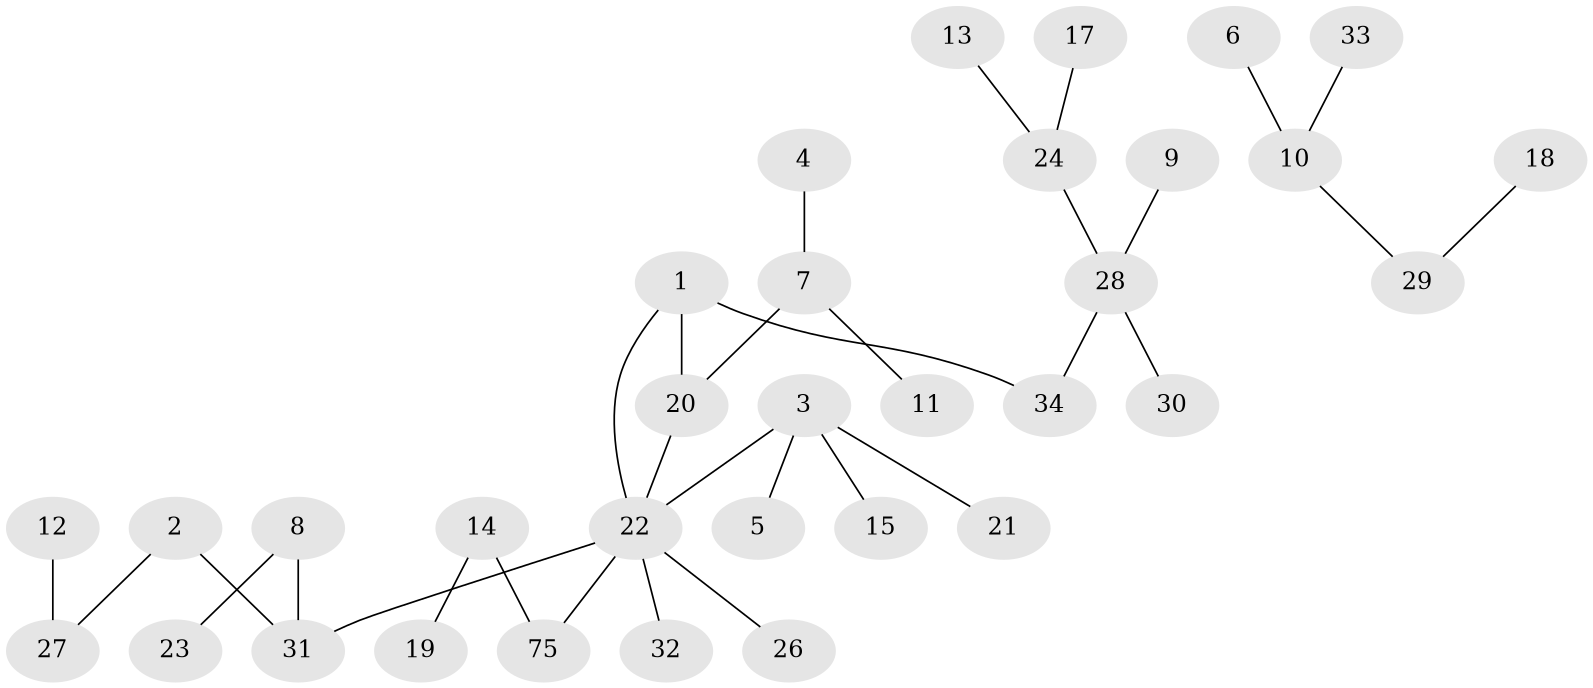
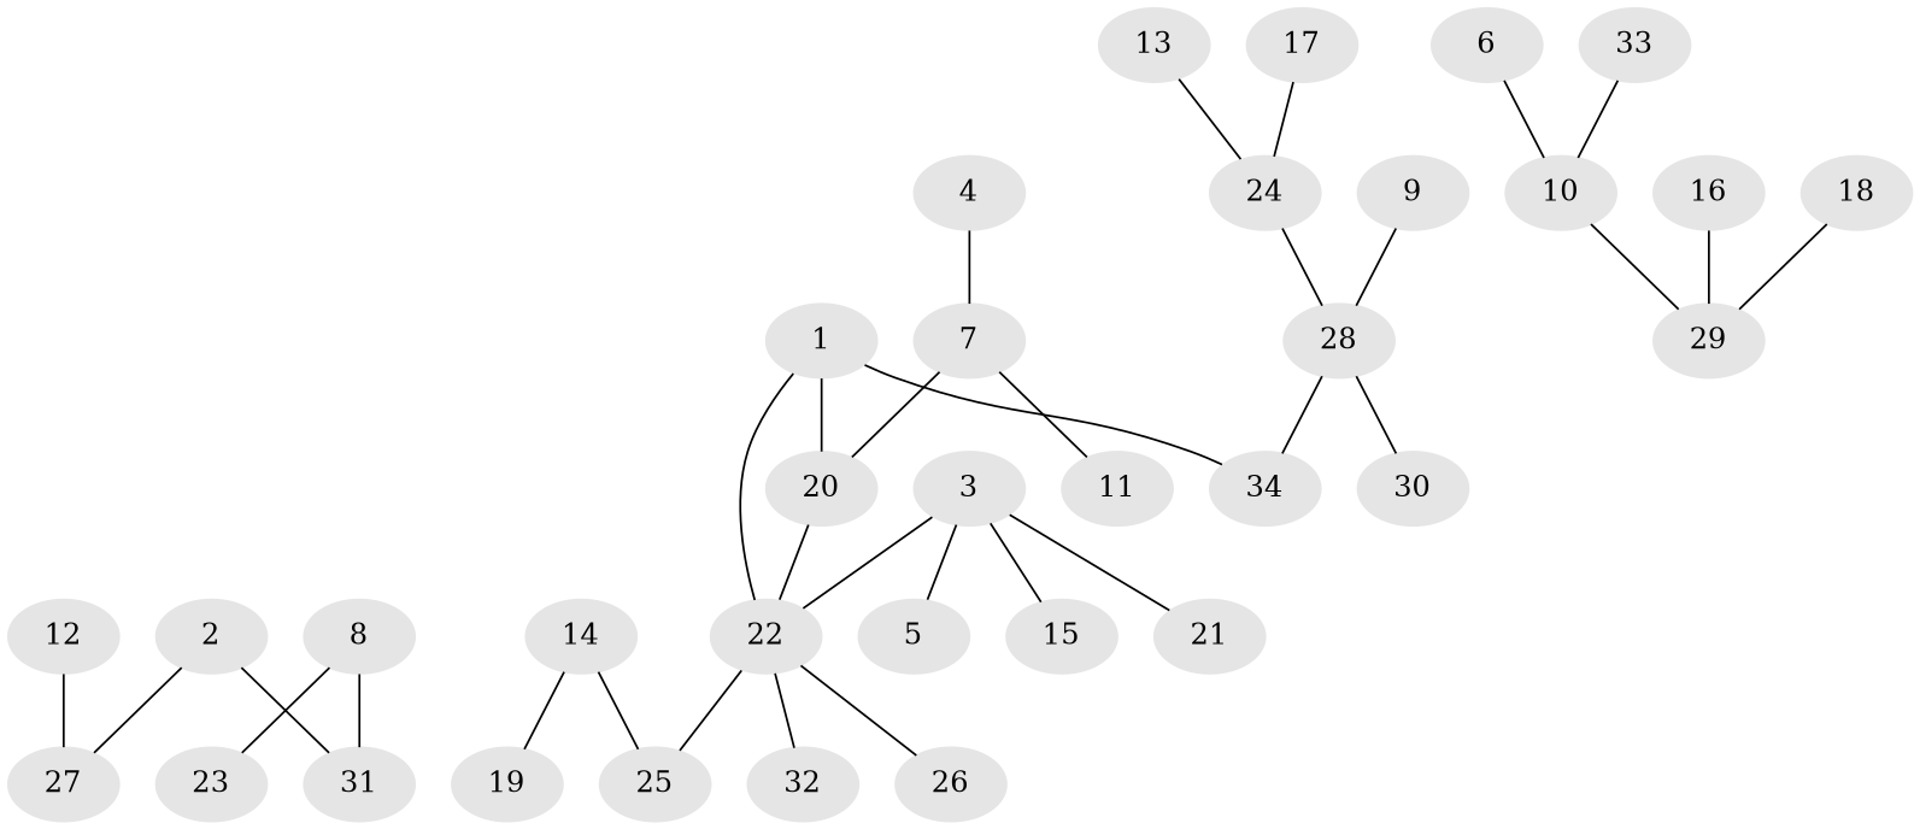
  graph {
    node [color=gray90 style=filled]
    edge [weight=1.0]
    1
    20
    34
    22
    2
    27
    31
    3
    5
    15
    21
-   25 [label=75]
+   25
    26
    32
    4
    7
    11
    6
    10
    29
    8
    23
    9
    28
    30
    12
    13
    24
    14
    19
+   16
    17
    18
    33
    1 -- 20
    1 -- 34
    1 -- 22
    20 -- 22
-   22 -- 31
    22 -- 25
    22 -- 26
    22 -- 32
    2 -- 27
    2 -- 31
    3 -- 22
    3 -- 5
    3 -- 15
    3 -- 21
    4 -- 7
    7 -- 20
    7 -- 11
    6 -- 10
    10 -- 29
    8 -- 31
    8 -- 23
    9 -- 28
    28 -- 34
    28 -- 30
    12 -- 27
    13 -- 24
    24 -- 28
    14 -- 25
    14 -- 19
+   16 -- 29
    17 -- 24
    18 -- 29
    33 -- 10
  }
